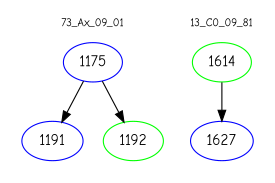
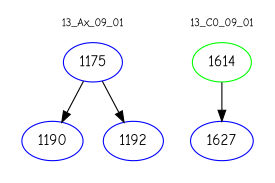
  digraph {
    fontname="Comic Neue"
    node [color=blue fontname="Comic Neue"]
    edge [color=black fontname="Comic Neue"]
    n1 [label=1175]
-   n2 [label=1191]
-   n3 [color=green label=1192]
+   n2 [label=1190]
+   n3 [label=1192]
    n4 [color=green label=1614]
    n5 [label=1627]
    subgraph cluster_1 {
      color=white
      fontsize=10
-     label="73_Ax_09_01"
+     label="13_Ax_09_01"
      n1
      n2
      n3
    }
    subgraph cluster_2 {
      color=white
      fontsize=10
-     label="13_C0_09_81"
+     label="13_C0_09_01"
      n4
      n5
    }
    n1 -> n2
    n1 -> n3
    n4 -> n5
  }
